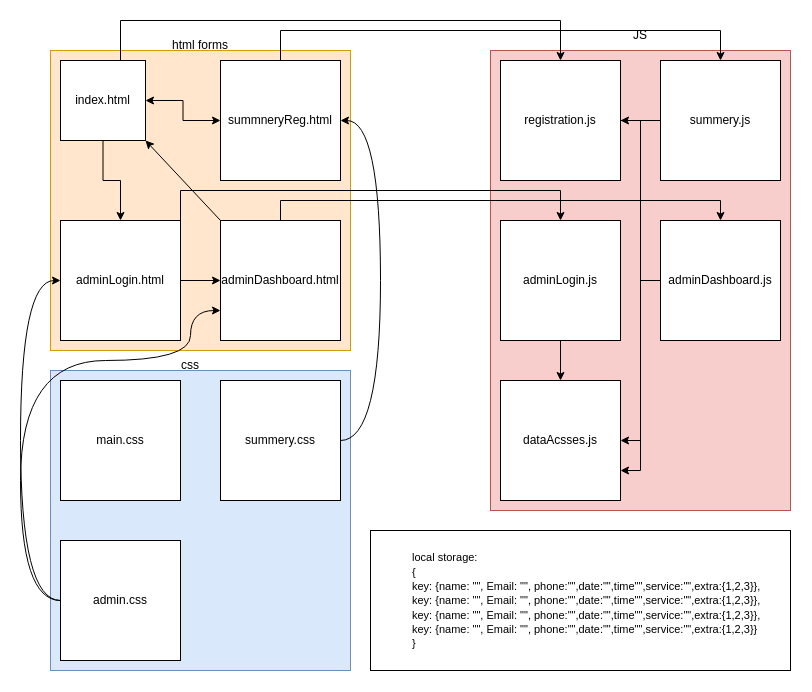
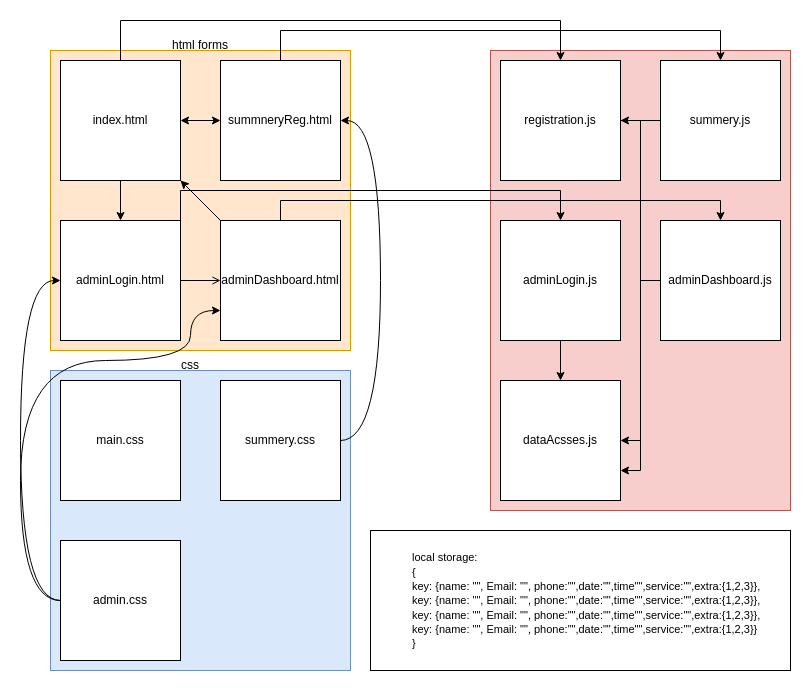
  <mxCell id="0" />
  <mxCell id="1" parent="0" />
  <mxCell id="2" value="" style="whiteSpace=wrap;html=1;fillColor=#f8cecc;strokeColor=#b85450;" vertex="1" parent="1"><mxGeometry x="490" y="50" width="300" height="460" as="geometry" /></mxCell>
  <mxCell id="3" value="" style="rounded=0;whiteSpace=wrap;html=1;fillColor=#ffe6cc;strokeColor=#d79b00;" vertex="1" parent="1"><mxGeometry x="50" y="50" width="300" height="300" as="geometry" /></mxCell>
  <mxCell id="4" style="edgeStyle=orthogonalEdgeStyle;rounded=0;orthogonalLoop=1;jettySize=auto;html=1;exitX=1;exitY=0.5;exitDx=0;exitDy=0;entryX=0;entryY=0.5;entryDx=0;entryDy=0;startArrow=classic;startFill=1;" edge="1" parent="1" source="7" target="9"><mxGeometry relative="1" as="geometry" /></mxCell>
  <mxCell id="5" style="edgeStyle=orthogonalEdgeStyle;rounded=0;orthogonalLoop=1;jettySize=auto;html=1;entryX=0.5;entryY=0;entryDx=0;entryDy=0;" edge="1" parent="1" source="7" target="12"><mxGeometry relative="1" as="geometry" /></mxCell>
  <mxCell id="6" style="edgeStyle=orthogonalEdgeStyle;rounded=0;orthogonalLoop=1;jettySize=auto;html=1;entryX=0.5;entryY=0;entryDx=0;entryDy=0;" edge="1" parent="1" source="7" target="27"><mxGeometry relative="1" as="geometry"><Array as="points"><mxPoint x="120" y="20" /><mxPoint x="560" y="20" /></Array></mxGeometry></mxCell>
- <mxCell id="7" value="index.html" style="rounded=0;whiteSpace=wrap;html=1;" vertex="1" parent="1"><mxGeometry x="60" y="60" width="85" height="80" as="geometry" /></mxCell>
+ <mxCell id="7" value="index.html" style="rounded=0;whiteSpace=wrap;html=1;" vertex="1" parent="1"><mxGeometry x="60" y="60" width="120" height="120" as="geometry" /></mxCell>
  <mxCell id="8" style="edgeStyle=orthogonalEdgeStyle;rounded=0;orthogonalLoop=1;jettySize=auto;html=1;exitX=0.5;exitY=0;exitDx=0;exitDy=0;entryX=0.5;entryY=0;entryDx=0;entryDy=0;" edge="1" parent="1" source="9" target="29"><mxGeometry relative="1" as="geometry"><Array as="points"><mxPoint x="280" y="30" /><mxPoint x="720" y="30" /></Array></mxGeometry></mxCell>
  <mxCell id="9" value="summneryReg.html" style="rounded=0;whiteSpace=wrap;html=1;" vertex="1" parent="1"><mxGeometry x="220" y="60" width="120" height="120" as="geometry" /></mxCell>
- <mxCell id="10" style="edgeStyle=orthogonalEdgeStyle;rounded=0;orthogonalLoop=1;jettySize=auto;html=1;entryX=0;entryY=0.5;entryDx=0;entryDy=0;startArrow=none;startFill=0;" edge="1" parent="1" source="12" target="15"><mxGeometry relative="1" as="geometry" /></mxCell>
+ <mxCell id="10" style="edgeStyle=orthogonalEdgeStyle;rounded=0;orthogonalLoop=1;jettySize=auto;html=1;entryX=0;entryY=0.5;entryDx=0;entryDy=0;startArrow=none;startFill=0;endArrow=open;" edge="1" parent="1" source="12" target="15"><mxGeometry relative="1" as="geometry" /></mxCell>
  <mxCell id="11" style="edgeStyle=orthogonalEdgeStyle;rounded=0;orthogonalLoop=1;jettySize=auto;html=1;exitX=1;exitY=0;exitDx=0;exitDy=0;entryX=0.5;entryY=0;entryDx=0;entryDy=0;" edge="1" parent="1" source="12" target="31"><mxGeometry relative="1" as="geometry"><Array as="points"><mxPoint x="180" y="190" /><mxPoint x="560" y="190" /></Array></mxGeometry></mxCell>
  <mxCell id="12" value="adminLogin.html" style="rounded=0;whiteSpace=wrap;html=1;" vertex="1" parent="1"><mxGeometry x="60" y="220" width="120" height="120" as="geometry" /></mxCell>
  <mxCell id="13" style="rounded=0;orthogonalLoop=1;jettySize=auto;html=1;exitX=0;exitY=0;exitDx=0;exitDy=0;entryX=1;entryY=1;entryDx=0;entryDy=0;" edge="1" parent="1" source="15" target="7"><mxGeometry relative="1" as="geometry" /></mxCell>
  <mxCell id="14" style="edgeStyle=orthogonalEdgeStyle;rounded=0;orthogonalLoop=1;jettySize=auto;html=1;entryX=0.5;entryY=0;entryDx=0;entryDy=0;" edge="1" parent="1" source="15" target="33"><mxGeometry relative="1" as="geometry"><Array as="points"><mxPoint x="280" y="200" /><mxPoint x="720" y="200" /></Array></mxGeometry></mxCell>
  <mxCell id="15" value="adminDashboard.html" style="whiteSpace=wrap;html=1;aspect=fixed;" vertex="1" parent="1"><mxGeometry x="220" y="220" width="120" height="120" as="geometry" /></mxCell>
  <mxCell id="16" value="html forms" style="text;html=1;align=center;verticalAlign=middle;whiteSpace=wrap;rounded=0;" vertex="1" parent="1"><mxGeometry x="170" y="30" width="60" height="30" as="geometry" /></mxCell>
  <mxCell id="17" value="" style="rounded=0;whiteSpace=wrap;html=1;fillColor=#dae8fc;strokeColor=#6c8ebf;" vertex="1" parent="1"><mxGeometry x="50" y="370" width="300" height="300" as="geometry" /></mxCell>
  <mxCell id="18" value="css" style="text;html=1;align=center;verticalAlign=middle;whiteSpace=wrap;rounded=0;" vertex="1" parent="1"><mxGeometry x="160" y="350" width="60" height="30" as="geometry" /></mxCell>
  <mxCell id="19" value="main.css" style="rounded=0;whiteSpace=wrap;html=1;" vertex="1" parent="1"><mxGeometry x="60" y="380" width="120" height="120" as="geometry" /></mxCell>
  <mxCell id="20" style="edgeStyle=orthogonalEdgeStyle;rounded=0;orthogonalLoop=1;jettySize=auto;html=1;entryX=1;entryY=0.5;entryDx=0;entryDy=0;curved=1;" edge="1" parent="1" source="21" target="9"><mxGeometry relative="1" as="geometry"><Array as="points"><mxPoint x="380" y="440" /><mxPoint x="380" y="120" /></Array></mxGeometry></mxCell>
  <mxCell id="21" value="summery.css" style="rounded=0;whiteSpace=wrap;html=1;" vertex="1" parent="1"><mxGeometry x="220" y="380" width="120" height="120" as="geometry" /></mxCell>
  <mxCell id="22" style="edgeStyle=orthogonalEdgeStyle;rounded=0;orthogonalLoop=1;jettySize=auto;html=1;entryX=0;entryY=0.5;entryDx=0;entryDy=0;curved=1;" edge="1" parent="1" source="23" target="12"><mxGeometry relative="1" as="geometry"><Array as="points"><mxPoint x="20" y="600" /><mxPoint x="20" y="280" /></Array></mxGeometry></mxCell>
  <mxCell id="23" value="admin.css" style="rounded=0;whiteSpace=wrap;html=1;" vertex="1" parent="1"><mxGeometry x="60" y="540" width="120" height="120" as="geometry" /></mxCell>
  <mxCell id="24" style="edgeStyle=orthogonalEdgeStyle;rounded=0;orthogonalLoop=1;jettySize=auto;html=1;entryX=0;entryY=0.75;entryDx=0;entryDy=0;curved=1;exitX=0;exitY=0.5;exitDx=0;exitDy=0;" edge="1" parent="1" source="23" target="15"><mxGeometry relative="1" as="geometry"><mxPoint x="70" y="610" as="sourcePoint" /><mxPoint x="70" y="290" as="targetPoint" /><Array as="points"><mxPoint x="20" y="600" /><mxPoint x="20" y="360" /><mxPoint x="190" y="360" /><mxPoint x="190" y="310" /></Array></mxGeometry></mxCell>
- <mxCell id="25" value="JS" style="text;html=1;align=center;verticalAlign=middle;whiteSpace=wrap;rounded=0;" vertex="1" parent="1"><mxGeometry x="610" y="20" width="60" height="30" as="geometry" /></mxCell>
  <mxCell id="26" style="edgeStyle=orthogonalEdgeStyle;rounded=0;orthogonalLoop=1;jettySize=auto;html=1;exitX=1;exitY=0.5;exitDx=0;exitDy=0;entryX=1;entryY=0.75;entryDx=0;entryDy=0;" edge="1" parent="1" source="27" target="34"><mxGeometry relative="1" as="geometry" /></mxCell>
  <mxCell id="27" value="registration.js" style="rounded=0;whiteSpace=wrap;html=1;" vertex="1" parent="1"><mxGeometry x="500" y="60" width="120" height="120" as="geometry" /></mxCell>
  <mxCell id="28" style="edgeStyle=orthogonalEdgeStyle;rounded=0;orthogonalLoop=1;jettySize=auto;html=1;" edge="1" parent="1" source="29" target="27"><mxGeometry relative="1" as="geometry" /></mxCell>
  <mxCell id="29" value="summery.js" style="rounded=0;whiteSpace=wrap;html=1;" vertex="1" parent="1"><mxGeometry x="660" y="60" width="120" height="120" as="geometry" /></mxCell>
  <mxCell id="30" style="edgeStyle=orthogonalEdgeStyle;rounded=0;orthogonalLoop=1;jettySize=auto;html=1;" edge="1" parent="1" source="31" target="34"><mxGeometry relative="1" as="geometry" /></mxCell>
  <mxCell id="31" value="adminLogin.js" style="rounded=0;whiteSpace=wrap;html=1;" vertex="1" parent="1"><mxGeometry x="500" y="220" width="120" height="120" as="geometry" /></mxCell>
  <mxCell id="32" style="edgeStyle=orthogonalEdgeStyle;rounded=0;orthogonalLoop=1;jettySize=auto;html=1;entryX=1;entryY=0.5;entryDx=0;entryDy=0;" edge="1" parent="1" source="33" target="34"><mxGeometry relative="1" as="geometry" /></mxCell>
  <mxCell id="33" value="adminDashboard.js" style="rounded=0;whiteSpace=wrap;html=1;" vertex="1" parent="1"><mxGeometry x="660" y="220" width="120" height="120" as="geometry" /></mxCell>
  <mxCell id="34" value="dataAcsses.js" style="rounded=0;whiteSpace=wrap;html=1;" vertex="1" parent="1"><mxGeometry x="500" y="380" width="120" height="120" as="geometry" /></mxCell>
  <mxCell id="35" value="&lt;blockquote style=&quot;margin: 0 0 0 40px; border: none; padding: 0px;&quot;&gt;&lt;font style=&quot;font-size: 11px;&quot;&gt;local storage:&lt;/font&gt;&lt;div&gt;&lt;font style=&quot;font-size: 11px;&quot;&gt;{&lt;/font&gt;&lt;/div&gt;&lt;div&gt;&lt;font style=&quot;font-size: 11px;&quot;&gt;key: {name: &quot;&quot;, Email: &quot;&quot;, phone:&quot;&quot;,date:&quot;&quot;,time&quot;&quot;,service:&quot;&quot;,extra:{1,2,3}},&lt;/font&gt;&lt;/div&gt;&lt;font style=&quot;font-size: 11px;&quot;&gt;key: {name: &quot;&quot;, Email: &quot;&quot;, phone:&quot;&quot;,date:&quot;&quot;,time&quot;&quot;,service:&quot;&quot;,extra:{1,2,3}},&amp;nbsp;&lt;/font&gt;&lt;/blockquote&gt;&lt;blockquote style=&quot;margin: 0 0 0 40px; border: none; padding: 0px;&quot;&gt;&lt;font style=&quot;font-size: 11px;&quot;&gt;key: {name: &quot;&quot;, Email: &quot;&quot;, phone:&quot;&quot;,date:&quot;&quot;,time&quot;&quot;,service:&quot;&quot;,extra:{1,2,3}},&amp;nbsp;&lt;/font&gt;&lt;/blockquote&gt;&lt;blockquote style=&quot;margin: 0 0 0 40px; border: none; padding: 0px;&quot;&gt;&lt;font style=&quot;font-size: 11px;&quot;&gt;key: {name: &quot;&quot;, Email: &quot;&quot;, phone:&quot;&quot;,date:&quot;&quot;,time&quot;&quot;,service:&quot;&quot;,extra:{1,2,3}}&lt;/font&gt;&lt;div&gt;&lt;span style=&quot;background-color: initial; font-size: 11px;&quot;&gt;}&lt;/span&gt;&lt;br&gt;&lt;/div&gt;&lt;/blockquote&gt;" style="rounded=0;whiteSpace=wrap;html=1;align=left;" vertex="1" parent="1"><mxGeometry x="370" y="530" width="420" height="140" as="geometry" /></mxCell>
